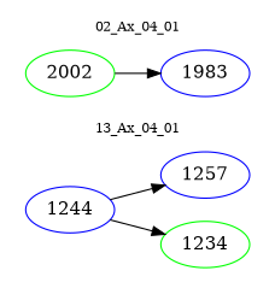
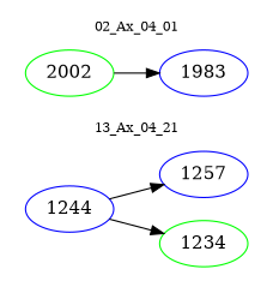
  digraph {
    rankdir=LR
    node [color=blue]
    edge [color=black]
    n1 [label=1244]
    n2 [color=green label=1234]
    n3 [label=1257]
    n4 [color=green label=2002]
    n5 [label=1983]
    subgraph cluster_1 {
      color=white
      fontsize=10
-     label="13_Ax_04_01"
+     label="13_Ax_04_21"
      n1
      n2
      n3
    }
    subgraph cluster_2 {
      color=white
      fontsize=10
      label="02_Ax_04_01"
      n4
      n5
    }
    n1 -> n2
    n1 -> n3
    n4 -> n5
  }
